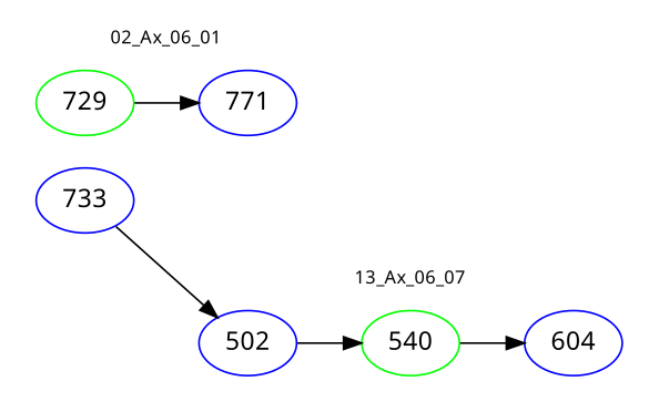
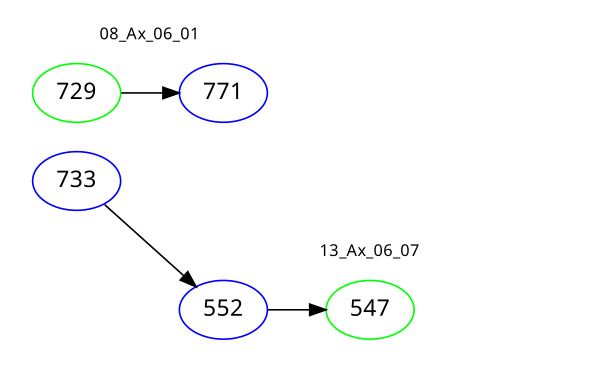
  digraph {
    fontname="Noto Sans"
    rankdir=LR
    node [color=blue fontname="Noto Sans"]
    edge [color=black fontname="Noto Sans"]
    n1 [label=733]
    n2 [color=green label=729]
    n3 [label=771]
-   n4 [label=502]
-   n5 [color=green label=540]
-   n6 [label=604]
+   n4 [label=552]
+   n5 [color=green label=547]
    subgraph cluster_1 {
      color=white
      fontsize=10
-     label="02_Ax_06_01"
+     label="08_Ax_06_01"
      n1
      n2
      n3
    }
    subgraph cluster_2 {
      color=white
      fontsize=10
      label="13_Ax_06_07"
      n4
      n5
-     n6
    }
    n1 -> n4
    n2 -> n3
    n4 -> n5
-   n5 -> n6
  }
